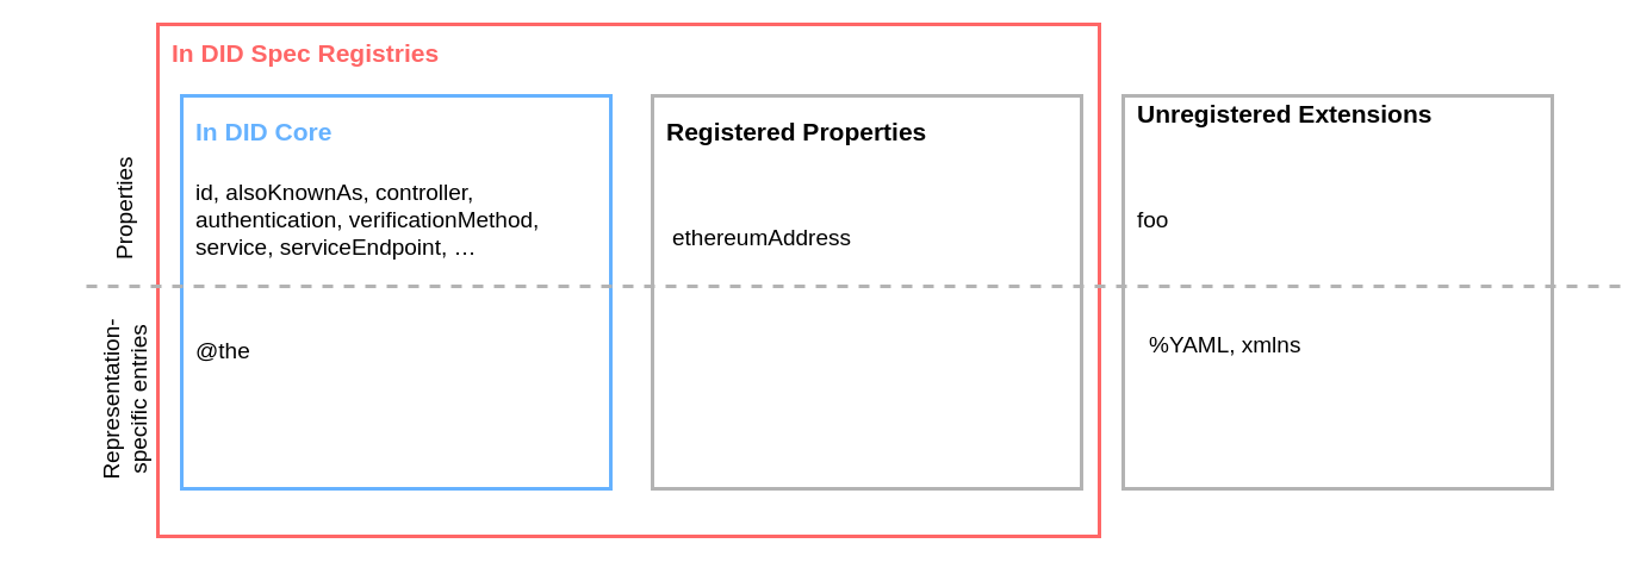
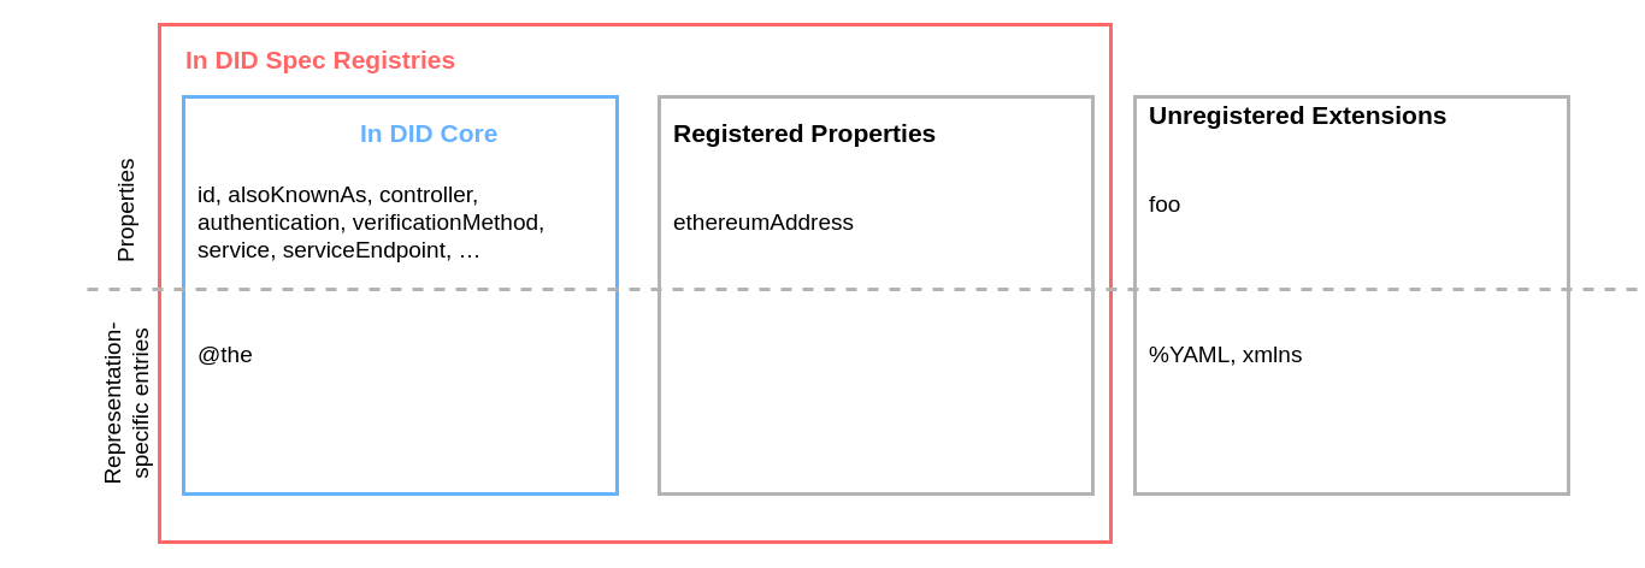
  <mxCell id="0" />
  <mxCell id="1" parent="0" />
  <mxCell id="2" value="" style="rounded=0;whiteSpace=wrap;html=1;strokeWidth=3;fillColor=none;strokeColor=#FF6666;" parent="1" vertex="1"><mxGeometry x="132" y="20" width="790" height="430" as="geometry" /></mxCell>
  <mxCell id="3" value="" style="group" parent="1" vertex="1" connectable="0"><mxGeometry x="152" y="80" width="360" height="330" as="geometry" /></mxCell>
  <mxCell id="4" value="" style="rounded=0;whiteSpace=wrap;html=1;strokeWidth=3;strokeColor=#66b2ff;" parent="3" vertex="1"><mxGeometry width="360" height="330" as="geometry" /></mxCell>
- <mxCell id="5" value="&lt;font color=&quot;#66b2ff&quot; size=&quot;1&quot;&gt;&lt;b style=&quot;font-size: 21px&quot;&gt;In DID Core&lt;/b&gt;&lt;/font&gt;" style="text;html=1;strokeColor=none;fillColor=none;align=left;verticalAlign=middle;whiteSpace=wrap;rounded=0;" parent="3" vertex="1"><mxGeometry x="10" y="20" width="160" height="20" as="geometry" /></mxCell>
+ <mxCell id="5" value="&lt;font color=&quot;#66b2ff&quot; size=&quot;1&quot;&gt;&lt;b style=&quot;font-size: 21px&quot;&gt;In DID Core&lt;/b&gt;&lt;/font&gt;" style="text;html=1;strokeColor=none;fillColor=none;align=left;verticalAlign=middle;whiteSpace=wrap;rounded=0;" parent="3" vertex="1"><mxGeometry x="145" y="20" width="160" height="20" as="geometry" /></mxCell>
  <mxCell id="6" value="&lt;font style=&quot;font-size: 19px&quot;&gt;id, alsoKnownAs, controller, authentication, verificationMethod, service, serviceEndpoint, …&lt;/font&gt;" style="text;html=1;strokeColor=none;fillColor=none;align=left;verticalAlign=middle;whiteSpace=wrap;rounded=0;" parent="3" vertex="1"><mxGeometry x="10" y="50" width="340" height="110" as="geometry" /></mxCell>
  <mxCell id="7" value="&lt;font style=&quot;font-size: 19px&quot;&gt;@the&lt;/font&gt;" style="text;html=1;strokeColor=none;fillColor=none;align=left;verticalAlign=middle;whiteSpace=wrap;rounded=0;" parent="3" vertex="1"><mxGeometry x="10" y="180" width="320" height="70" as="geometry" /></mxCell>
  <mxCell id="8" style="edgeStyle=orthogonalEdgeStyle;rounded=0;orthogonalLoop=1;jettySize=auto;html=1;exitX=0.5;exitY=1;exitDx=0;exitDy=0;" parent="3" source="5" target="5" edge="1"><mxGeometry relative="1" as="geometry" /></mxCell>
  <mxCell id="9" value="" style="group" parent="1" vertex="1" connectable="0"><mxGeometry x="547" y="80" width="360" height="330" as="geometry" /></mxCell>
  <mxCell id="10" value="" style="rounded=0;whiteSpace=wrap;html=1;strokeWidth=3;strokeColor=#b3b3b3;" parent="9" vertex="1"><mxGeometry width="360" height="330" as="geometry" /></mxCell>
  <mxCell id="11" value="&lt;font size=&quot;1&quot;&gt;&lt;b style=&quot;font-size: 21px&quot;&gt;Registered Properties&lt;/b&gt;&lt;/font&gt;" style="text;html=1;strokeColor=none;fillColor=none;align=left;verticalAlign=middle;whiteSpace=wrap;rounded=0;" parent="9" vertex="1"><mxGeometry x="10" y="20" width="260" height="20" as="geometry" /></mxCell>
- <mxCell id="12" value="&lt;font style=&quot;font-size: 19px&quot;&gt;ethereumAddress&lt;/font&gt;" style="text;html=1;strokeColor=none;fillColor=none;align=left;verticalAlign=middle;whiteSpace=wrap;rounded=0;" parent="9" vertex="1"><mxGeometry x="15" y="65" width="340" height="110" as="geometry" /></mxCell>
+ <mxCell id="12" value="&lt;font style=&quot;font-size: 19px&quot;&gt;ethereumAddress&lt;/font&gt;" style="text;html=1;strokeColor=none;fillColor=none;align=left;verticalAlign=middle;whiteSpace=wrap;rounded=0;" parent="9" vertex="1"><mxGeometry x="10" y="50" width="340" height="110" as="geometry" /></mxCell>
  <mxCell id="13" style="edgeStyle=orthogonalEdgeStyle;rounded=0;orthogonalLoop=1;jettySize=auto;html=1;exitX=0.5;exitY=1;exitDx=0;exitDy=0;" parent="9" source="11" target="11" edge="1"><mxGeometry relative="1" as="geometry" /></mxCell>
  <mxCell id="14" value="" style="group" parent="1" vertex="1" connectable="0"><mxGeometry x="942" y="80" width="360" height="330" as="geometry" /></mxCell>
  <mxCell id="15" value="" style="rounded=0;whiteSpace=wrap;html=1;strokeColor=#B3B3B3;strokeWidth=3;" parent="14" vertex="1"><mxGeometry width="360" height="330" as="geometry" /></mxCell>
  <mxCell id="16" value="&lt;font size=&quot;1&quot;&gt;&lt;b style=&quot;font-size: 21px&quot;&gt;Unregistered Extensions&lt;/b&gt;&lt;/font&gt;" style="text;html=1;strokeColor=none;fillColor=none;align=left;verticalAlign=middle;whiteSpace=wrap;rounded=0;" parent="14" vertex="1"><mxGeometry x="10" y="5" width="260" height="20" as="geometry" /></mxCell>
- <mxCell id="17" value="&lt;font style=&quot;font-size: 19px&quot;&gt;foo&lt;/font&gt;" style="text;html=1;strokeColor=none;fillColor=none;align=left;verticalAlign=middle;whiteSpace=wrap;rounded=0;" parent="14" vertex="1"><mxGeometry x="10" y="50" width="340" height="110" as="geometry" /></mxCell>
- <mxCell id="18" value="&lt;font style=&quot;font-size: 19px&quot;&gt;%YAML, xmlns&lt;/font&gt;" style="text;html=1;strokeColor=none;fillColor=none;align=left;verticalAlign=middle;whiteSpace=wrap;rounded=0;" parent="14" vertex="1"><mxGeometry x="20" y="175" width="320" height="70" as="geometry" /></mxCell>
+ <mxCell id="17" value="&lt;font style=&quot;font-size: 19px&quot;&gt;foo&lt;/font&gt;" style="text;html=1;strokeColor=none;fillColor=none;align=left;verticalAlign=middle;whiteSpace=wrap;rounded=0;" parent="14" vertex="1"><mxGeometry x="10" y="35" width="340" height="110" as="geometry" /></mxCell>
+ <mxCell id="18" value="&lt;font style=&quot;font-size: 19px&quot;&gt;%YAML, xmlns&lt;/font&gt;" style="text;html=1;strokeColor=none;fillColor=none;align=left;verticalAlign=middle;whiteSpace=wrap;rounded=0;" parent="14" vertex="1"><mxGeometry x="10" y="180" width="320" height="70" as="geometry" /></mxCell>
  <mxCell id="19" style="edgeStyle=orthogonalEdgeStyle;rounded=0;orthogonalLoop=1;jettySize=auto;html=1;exitX=0.5;exitY=1;exitDx=0;exitDy=0;" parent="14" source="16" target="16" edge="1"><mxGeometry relative="1" as="geometry" /></mxCell>
  <mxCell id="20" value="" style="endArrow=none;dashed=1;html=1;strokeWidth=3;strokeColor=#b3b3b3;" parent="14" edge="1"><mxGeometry width="50" height="50" relative="1" as="geometry"><mxPoint x="-870" y="160" as="sourcePoint" /><mxPoint x="420" y="160" as="targetPoint" /></mxGeometry></mxCell>
  <mxCell id="21" value="&lt;font style=&quot;font-size: 19px&quot;&gt;Properties&lt;/font&gt;" style="text;html=1;strokeColor=none;fillColor=none;align=left;verticalAlign=middle;whiteSpace=wrap;rounded=0;rotation=-90;" parent="1" vertex="1"><mxGeometry x="40" y="145" width="130" height="20" as="geometry" /></mxCell>
  <mxCell id="22" value="&lt;font style=&quot;font-size: 19px&quot;&gt;Representation-specific entries&lt;/font&gt;" style="text;html=1;strokeColor=none;fillColor=none;align=center;verticalAlign=middle;whiteSpace=wrap;rounded=0;rotation=-90;" parent="1" vertex="1"><mxGeometry x="20" y="315" width="170" height="40" as="geometry" /></mxCell>
- <mxCell id="23" value="&lt;span style=&quot;font-family: &amp;#34;helvetica&amp;#34; ; font-style: normal ; letter-spacing: normal ; text-align: left ; text-indent: 0px ; text-transform: none ; word-spacing: 0px ; display: inline ; float: none&quot;&gt;&lt;b&gt;&lt;font color=&quot;#ff6666&quot; style=&quot;font-size: 21px&quot;&gt;In DID Spec Registries&lt;/font&gt;&lt;/b&gt;&lt;/span&gt;" style="text;whiteSpace=wrap;html=1;" parent="1" vertex="1"><mxGeometry x="142" y="25" width="230" height="30" as="geometry" /></mxCell>
+ <mxCell id="23" value="&lt;span style=&quot;font-family: &amp;#34;helvetica&amp;#34; ; font-style: normal ; letter-spacing: normal ; text-align: left ; text-indent: 0px ; text-transform: none ; word-spacing: 0px ; display: inline ; float: none&quot;&gt;&lt;b&gt;&lt;font color=&quot;#ff6666&quot; style=&quot;font-size: 21px&quot;&gt;In DID Spec Registries&lt;/font&gt;&lt;/b&gt;&lt;/span&gt;" style="text;whiteSpace=wrap;html=1;" parent="1" vertex="1"><mxGeometry x="152" y="30" width="230" height="30" as="geometry" /></mxCell>
